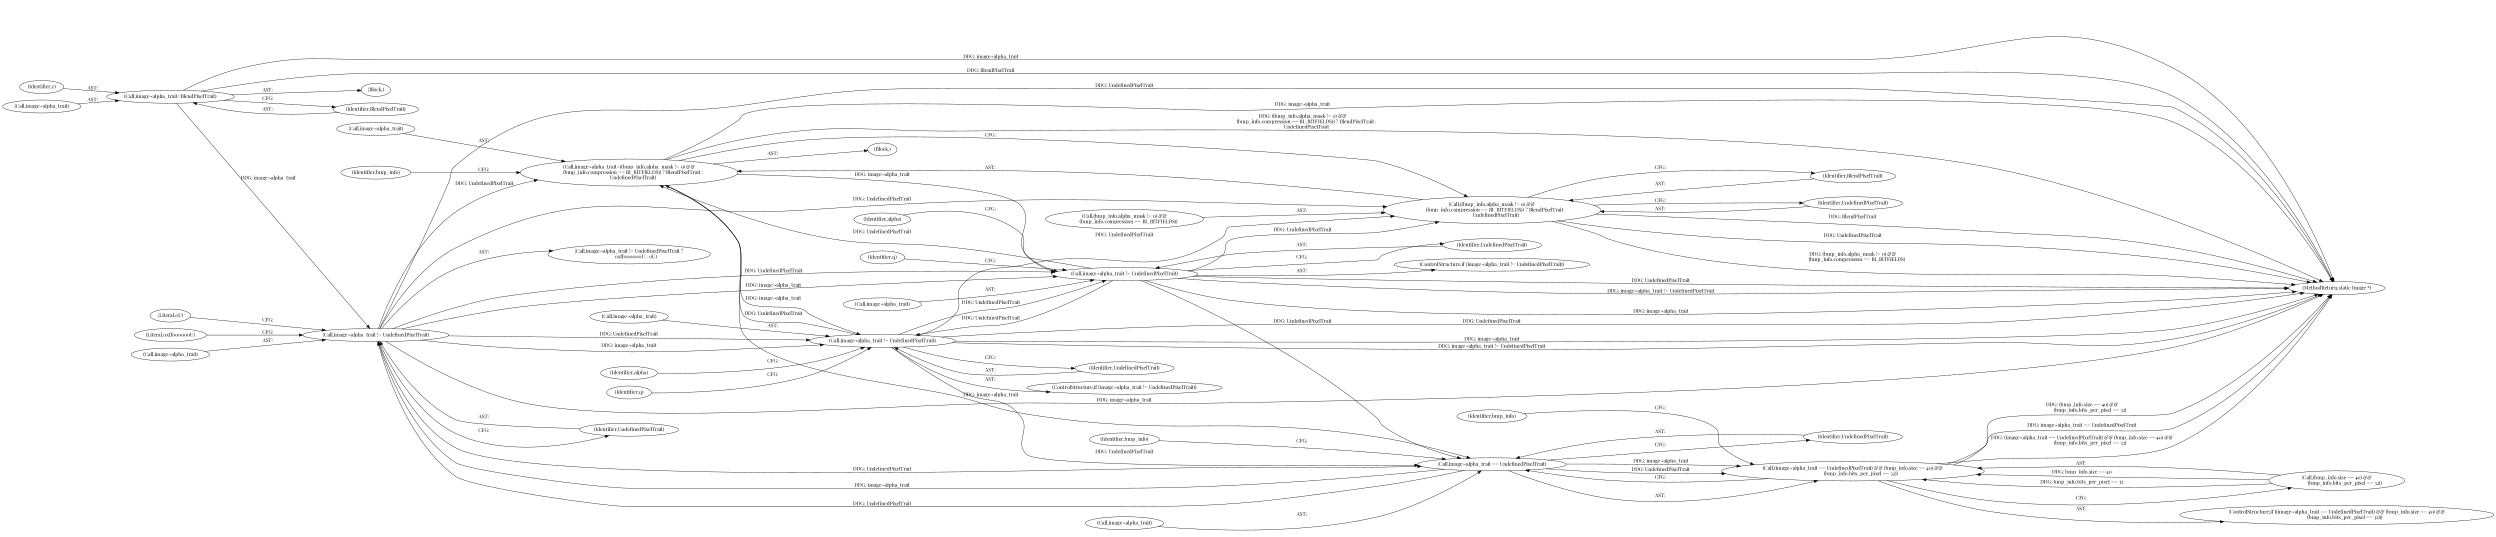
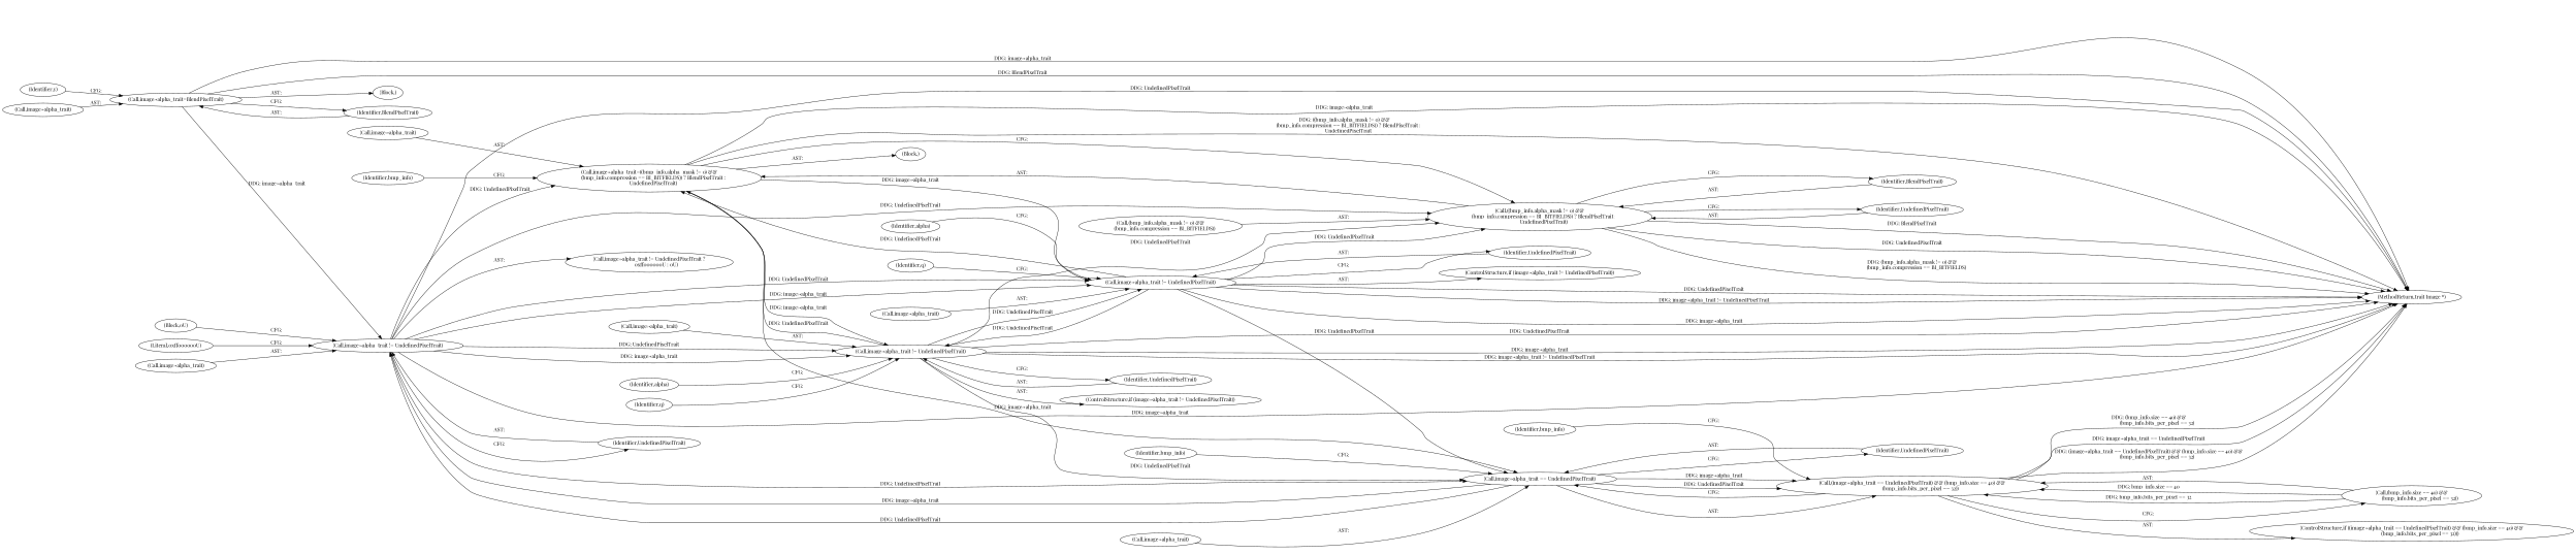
  digraph {
    fontname="Playfair Display"
    rankdir=LR
    node [fontname="Playfair Display"]
    edge [fontname="Playfair Display"]
    n1 [label="(Call,image->alpha_trait != UndefinedPixelTrait)"]
    n2 [label="(Call,image->alpha_trait == UndefinedPixelTrait)"]
    n3 [label="(Call,image->alpha_trait=((bmp_info.alpha_mask != 0) &&\n      (bmp_info.compression == BI_BITFIELDS)) ? BlendPixelTrait :\n      UndefinedPixelTrait)"]
    n4 [label="(Call,image->alpha_trait != UndefinedPixelTrait)"]
    n5 [label="(Call,image->alpha_trait != UndefinedPixelTrait)"]
    n6 [label="(Call,((bmp_info.alpha_mask != 0) &&\n      (bmp_info.compression == BI_BITFIELDS)) ? BlendPixelTrait :\n      UndefinedPixelTrait)"]
    n7 [label="(Identifier,UndefinedPixelTrait)"]
    n8 [label="(Call,image->alpha_trait != UndefinedPixelTrait ?\n          0xff000000U : 0U)"]
-   n9 [label="(MethodReturn,static Image *)"]
+   n9 [label="(MethodReturn,trait Image *)"]
    n10 [label="(Call,(image->alpha_trait == UndefinedPixelTrait) && (bmp_info.size == 40) &&\n            (bmp_info.bits_per_pixel == 32))"]
    n11 [label="(Identifier,UndefinedPixelTrait)"]
    n12 [label="(Block,)"]
    n13 [label="(Identifier,UndefinedPixelTrait)"]
    n14 [label="(ControlStructure,if (image->alpha_trait != UndefinedPixelTrait))"]
    n15 [label="(ControlStructure,if (image->alpha_trait != UndefinedPixelTrait))"]
    n16 [label="(Identifier,UndefinedPixelTrait)"]
    n17 [label="(Identifier,BlendPixelTrait)"]
    n18 [label="(Identifier,UndefinedPixelTrait)"]
    n19 [label="(Call,image->alpha_trait=BlendPixelTrait)"]
    n20 [label="(Identifier,BlendPixelTrait)"]
    n21 [label="(Block,)"]
    n22 [label="(Call,(bmp_info.size == 40) &&\n            (bmp_info.bits_per_pixel == 32))"]
    n23 [label="(ControlStructure,if ((image->alpha_trait == UndefinedPixelTrait) && (bmp_info.size == 40) &&\n            (bmp_info.bits_per_pixel == 32)))"]
    n24 [label="(Call,image->alpha_trait)"]
    n25 [label="(Identifier,bmp_info)"]
    n26 [label="(Identifier,alpha)"]
    n27 [label="(Identifier,bmp_info)"]
    n28 [label="(Call,image->alpha_trait)"]
-   n29 [label="(Literal,0U)"]
+   n29 [label="(Block,0U)"]
    n30 [label="(Identifier,y)"]
    n31 [label="(Literal,0xff000000U)"]
    n32 [label="(Identifier,q)"]
    n33 [label="(Call,image->alpha_trait)"]
    n34 [label="(Call,image->alpha_trait)"]
    n35 [label="(Identifier,bmp_info)"]
    n36 [label="(Identifier,alpha)"]
    n37 [label="(Call,image->alpha_trait)"]
    n38 [label="(Identifier,q)"]
    n39 [label="(Call,image->alpha_trait)"]
    n40 [label="(Call,(bmp_info.alpha_mask != 0) &&\n      (bmp_info.compression == BI_BITFIELDS))"]
    n1 -> n2 [label="DDG: UndefinedPixelTrait"]
    n1 -> n3 [label="DDG: UndefinedPixelTrait"]
    n1 -> n4 [label="DDG: image->alpha_trait"]
    n1 -> n4 [label="DDG: UndefinedPixelTrait"]
    n1 -> n5 [label="DDG: image->alpha_trait"]
    n1 -> n5 [label="DDG: UndefinedPixelTrait"]
    n1 -> n6 [label="DDG: UndefinedPixelTrait"]
    n1 -> n7 [label="CFG: "]
    n1 -> n8 [label="AST: "]
    n1 -> n9 [label="DDG: image->alpha_trait"]
    n1 -> n9 [label="DDG: UndefinedPixelTrait"]
    n2 -> n1 [label="DDG: image->alpha_trait"]
    n2 -> n1 [label="DDG: UndefinedPixelTrait"]
    n2 -> n10 [label="AST: "]
    n2 -> n10 [label="DDG: image->alpha_trait"]
    n2 -> n10 [label="DDG: UndefinedPixelTrait"]
    n2 -> n11 [label="CFG: "]
    n3 -> n2 [label="DDG: image->alpha_trait"]
    n3 -> n4 [label="DDG: image->alpha_trait"]
    n3 -> n5 [label="DDG: image->alpha_trait"]
    n3 -> n6 [label="CFG: "]
    n3 -> n9 [label="DDG: image->alpha_trait"]
    n3 -> n9 [label="DDG: ((bmp_info.alpha_mask != 0) &&\n      (bmp_info.compression == BI_BITFIELDS)) ? BlendPixelTrait :\n      UndefinedPixelTrait"]
    n3 -> n12 [label="AST: "]
    n4 -> n2 [label="DDG: UndefinedPixelTrait"]
    n4 -> n3 [label="DDG: UndefinedPixelTrait"]
    n4 -> n5 [label="DDG: UndefinedPixelTrait"]
    n4 -> n6 [label="DDG: UndefinedPixelTrait"]
    n4 -> n9 [label="DDG: image->alpha_trait"]
    n4 -> n9 [label="DDG: image->alpha_trait != UndefinedPixelTrait"]
    n4 -> n9 [label="DDG: UndefinedPixelTrait"]
    n4 -> n13 [label="CFG: "]
    n4 -> n14 [label="AST: "]
    n5 -> n2 [label="DDG: UndefinedPixelTrait"]
    n5 -> n3 [label="DDG: UndefinedPixelTrait"]
    n5 -> n4 [label="DDG: UndefinedPixelTrait"]
    n5 -> n6 [label="DDG: UndefinedPixelTrait"]
    n5 -> n9 [label="DDG: image->alpha_trait"]
    n5 -> n9 [label="DDG: UndefinedPixelTrait"]
    n5 -> n9 [label="DDG: image->alpha_trait != UndefinedPixelTrait"]
    n5 -> n15 [label="AST: "]
    n5 -> n16 [label="CFG: "]
    n6 -> n3 [label="AST: "]
    n6 -> n9 [label="DDG: UndefinedPixelTrait"]
    n6 -> n9 [label="DDG: (bmp_info.alpha_mask != 0) &&\n      (bmp_info.compression == BI_BITFIELDS)"]
    n6 -> n9 [label="DDG: BlendPixelTrait"]
    n6 -> n17 [label="CFG: "]
    n6 -> n18 [label="CFG: "]
    n7 -> n1 [label="AST: "]
    n10 -> n2 [label="CFG: "]
    n10 -> n9 [label="DDG: (image->alpha_trait == UndefinedPixelTrait) && (bmp_info.size == 40) &&\n            (bmp_info.bits_per_pixel == 32)"]
    n10 -> n9 [label="DDG: (bmp_info.size == 40) &&\n            (bmp_info.bits_per_pixel == 32)"]
    n10 -> n9 [label="DDG: image->alpha_trait == UndefinedPixelTrait"]
    n10 -> n22 [label="CFG: "]
    n10 -> n23 [label="AST: "]
    n11 -> n2 [label="AST: "]
    n13 -> n4 [label="AST: "]
    n16 -> n5 [label="AST: "]
    n17 -> n6 [label="AST: "]
    n18 -> n6 [label="AST: "]
    n19 -> n1 [label="DDG: image->alpha_trait"]
    n19 -> n9 [label="DDG: image->alpha_trait"]
    n19 -> n9 [label="DDG: BlendPixelTrait"]
    n19 -> n20 [label="CFG: "]
    n19 -> n21 [label="AST: "]
    n20 -> n19 [label="AST: "]
    n22 -> n10 [label="AST: "]
    n22 -> n10 [label="DDG: bmp_info.size == 40"]
    n22 -> n10 [label="DDG: bmp_info.bits_per_pixel == 32"]
    n24 -> n2 [label="AST: "]
    n25 -> n10 [label="CFG: "]
    n26 -> n4 [label="CFG: "]
    n27 -> n2 [label="CFG: "]
    n28 -> n1 [label="AST: "]
    n29 -> n1 [label="CFG: "]
-   n30 -> n19 [label="AST: "]
+   n30 -> n19 [label="CFG: "]
    n31 -> n1 [label="CFG: "]
    n32 -> n4 [label="CFG: "]
    n33 -> n19 [label="AST: "]
    n34 -> n3 [label="AST: "]
    n35 -> n3 [label="CFG: "]
    n36 -> n5 [label="CFG: "]
    n37 -> n4 [label="AST: "]
    n38 -> n5 [label="CFG: "]
    n39 -> n5 [label="AST: "]
    n40 -> n6 [label="AST: "]
  }
